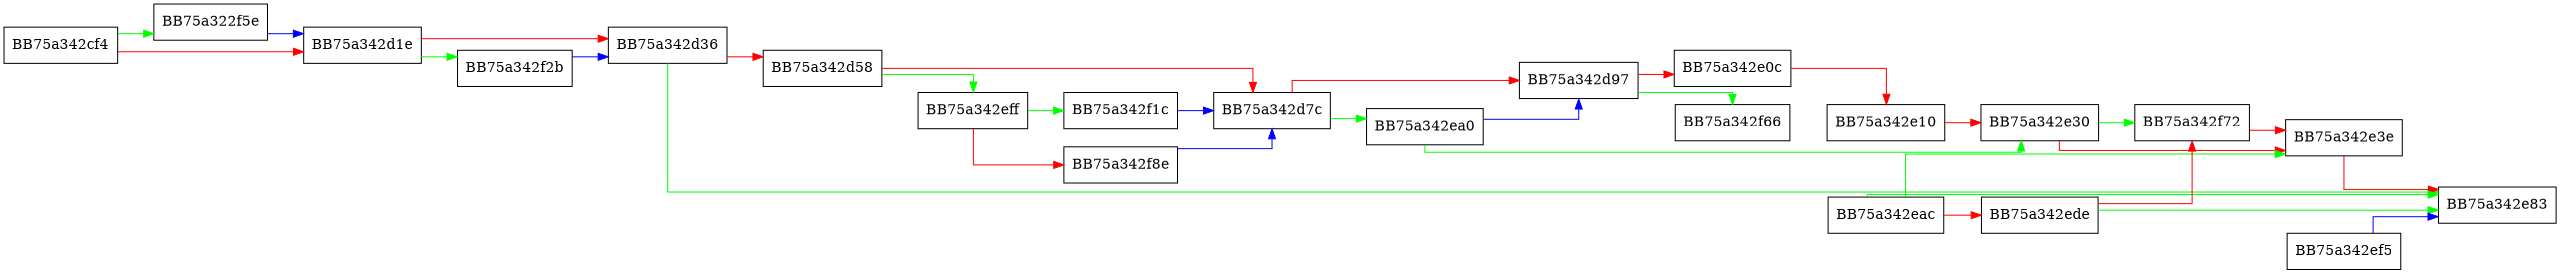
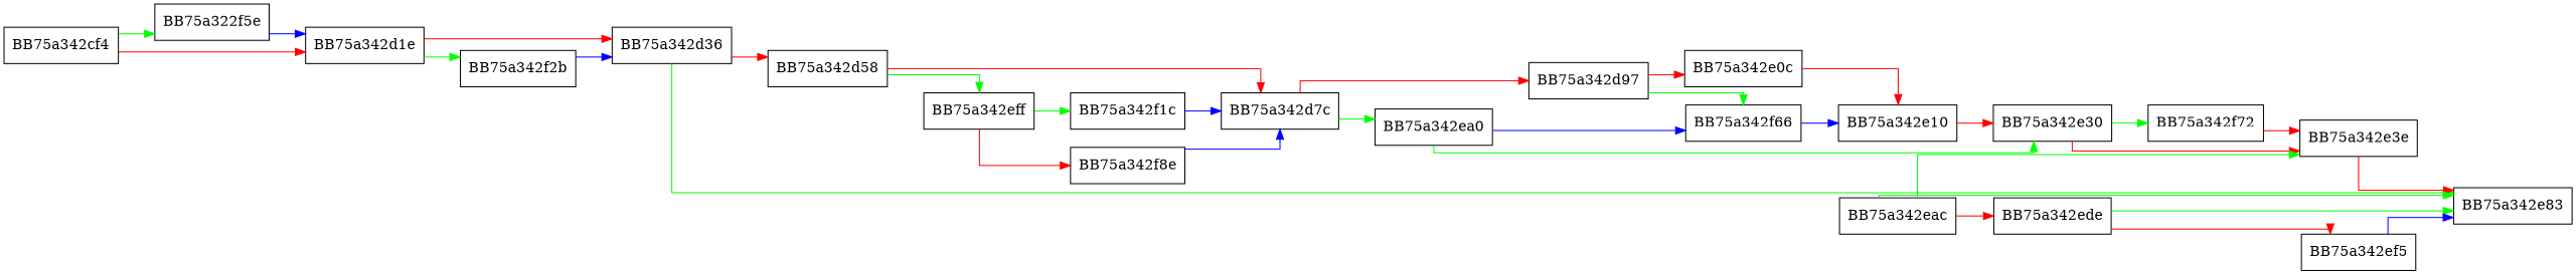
  digraph {
    rankdir=LR
    splines=ortho
    node [shape=box]
    edge [color=red]
    n1 [label=BB75a322f5e]
    BB75a342cf4
    BB75a342d1e
    BB75a342f2b
    BB75a342d36
    BB75a342e83
    BB75a342d58
    BB75a342eff
    BB75a342d7c
    BB75a342f1c
    n11 [label=BB75a342f8e]
    BB75a342ea0
    BB75a342d97
    BB75a342e30
    n15 [label=BB75a342f66]
    BB75a342e0c
    BB75a342e10
    BB75a342f72
    BB75a342e3e
    BB75a342eac
    BB75a342ede
    BB75a342ef5
    n1 -> BB75a342d1e [color=blue]
    BB75a342cf4 -> n1 [color=green]
    BB75a342cf4 -> BB75a342d1e
    BB75a342d1e -> BB75a342f2b [color=green]
    BB75a342d1e -> BB75a342d36
    BB75a342f2b -> BB75a342d36 [color=blue]
    BB75a342d36 -> BB75a342e83 [color=green]
    BB75a342d36 -> BB75a342d58
    BB75a342d58 -> BB75a342eff [color=green]
    BB75a342d58 -> BB75a342d7c
    BB75a342eff -> BB75a342f1c [color=green]
    BB75a342eff -> n11
    BB75a342d7c -> BB75a342ea0 [color=green]
    BB75a342d7c -> BB75a342d97
    BB75a342f1c -> BB75a342d7c [color=blue]
    n11 -> BB75a342d7c [color=blue]
-   BB75a342ea0 -> BB75a342d97 [color=blue]
+   BB75a342ea0 -> n15 [color=blue]
    BB75a342ea0 -> BB75a342e30 [color=green]
    BB75a342d97 -> n15 [color=green]
    BB75a342d97 -> BB75a342e0c
    BB75a342e30 -> BB75a342f72 [color=green]
    BB75a342e30 -> BB75a342e3e
+   n15 -> BB75a342e10 [color=blue]
    BB75a342e0c -> BB75a342e10
    BB75a342e10 -> BB75a342e30
    BB75a342f72 -> BB75a342e3e
    BB75a342e3e -> BB75a342e83
    BB75a342eac -> BB75a342e83 [color=green]
    BB75a342eac -> BB75a342e3e [color=green]
    BB75a342eac -> BB75a342ede
    BB75a342ede -> BB75a342e83 [color=green]
-   BB75a342ede -> BB75a342f72
+   BB75a342ede -> BB75a342ef5
    BB75a342ef5 -> BB75a342e83 [color=blue]
  }
